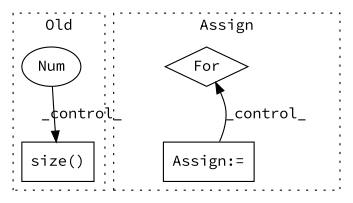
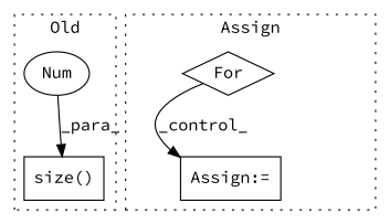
  digraph {
    fontname="Source Code Pro"
    node [fontname="Source Code Pro" shape=box]
    edge [fontname="Source Code Pro"]
    n1 [a=75 l="17,1" label="size()" s="16501,16519"]
    n2 [a=76 l=1 label=Num s=16518 shape=ellipse]
    n3 [a=107 l="4,22" label=For s="16567,16592" shape=diamond]
    n4 [a=68 l=3 label="Assign:=" s=16621]
    subgraph cluster_1 {
      label=Old
      style=dotted
      n1
      n2
    }
    subgraph cluster_2 {
      label=Assign
      style=dotted
      n3
      n4
    }
-   n2 -> n1 [label=_control_]
-   n4 -> n3 [label=_control_]
+   n2 -> n1 [label=_para_]
+   n3 -> n4 [label=_control_]
  }
